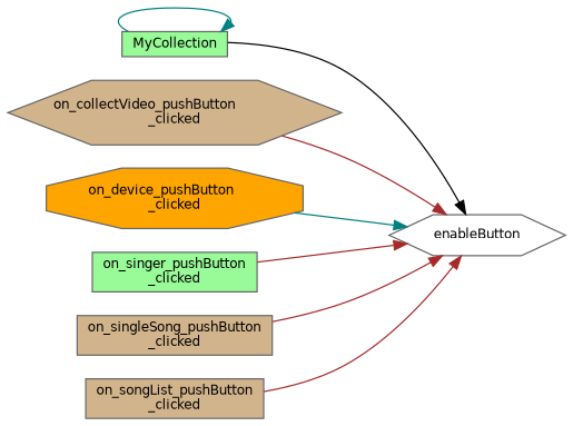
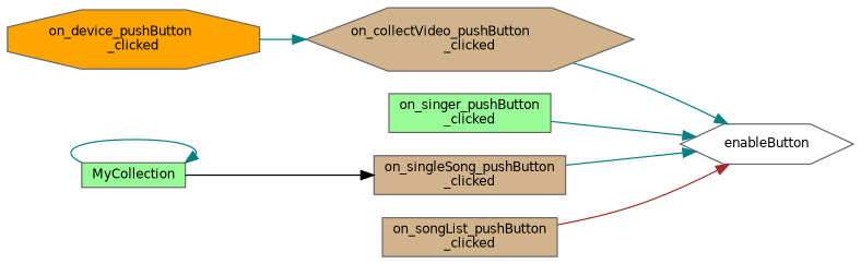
  digraph {
    rankdir=RL
    node [color=grey40 fillcolor=tan fontname=Helvetica fontsize=10 shape=box style=filled]
    edge [color=brown dir=back fontname=Helvetica fontsize=10 labelfontname=Helvetica labelfontsize=10 style=solid]
    n1 [color=gray40 fillcolor=white fontcolor=black height=0.2 label=enableButton shape=hexagon width=0.4]
    n2 [fillcolor=palegreen height=0.2 label=MyCollection width=0.4]
    n3 [height=0.2 label="on_collectVideo_pushButton\l_clicked" shape=hexagon width=0.4]
    n4 [fillcolor=orange height=0.2 label="on_device_pushButton\l_clicked" shape=octagon width=0.4]
    n5 [fillcolor=palegreen height=0.2 label="on_singer_pushButton\l_clicked" width=0.4]
    n6 [height=0.2 label="on_singleSong_pushButton\l_clicked" width=0.4]
    n7 [height=0.2 label="on_songList_pushButton\l_clicked" width=0.4]
-   n1 -> n2 [color=black]
-   n1 -> n3
-   n1 -> n4 [color=teal]
-   n1 -> n5
-   n1 -> n6
+   n6 -> n2 [color=black]
+   n1 -> n3 [color=teal]
+   n3 -> n4 [color=teal]
+   n1 -> n5 [color=teal]
+   n1 -> n6 [color=teal]
    n1 -> n7
    n2 -> n2 [color=teal]
  }
